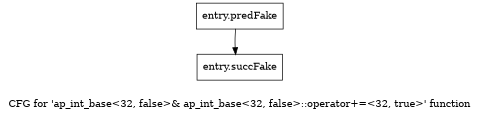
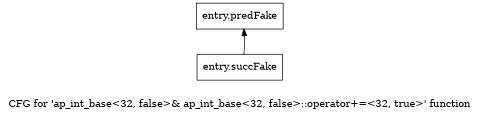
  digraph {
    label="CFG for 'ap_int_base\<32, false\>& ap_int_base\<32, false\>::operator+=\<32, true\>' function"
    node [shape=record]
    n1 [label="{entry.predFake}"]
    n2 [filename="/home/omerfaruk/tools/Xilinx/Vitis_HLS/2023.2/include/etc/ap_int_base.h" label="{entry.succFake}" linenumber=836]
-   n1 -> n2 [execusionnum=0 filename="/home/omerfaruk/tools/Xilinx/Vitis_HLS/2023.2/include/etc/ap_int_base.h"]
+   n2 -> n1 [execusionnum=0 filename="/home/omerfaruk/tools/Xilinx/Vitis_HLS/2023.2/include/etc/ap_int_base.h"]
  }
